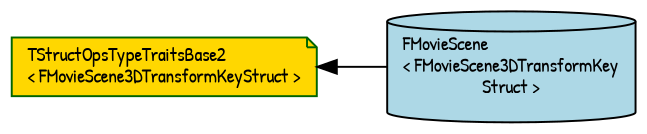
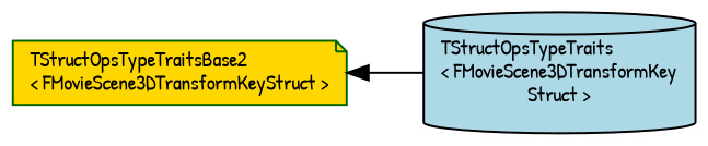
  digraph {
    rankdir=LR
    fontname="Patrick Hand"
    node [fontname="Patrick Hand" fontsize=10 style=filled]
    n1 [color=darkgreen fillcolor=gold height=0.2 label="TStructOpsTypeTraitsBase2\l\< FMovieScene3DTransformKeyStruct \>" shape=note width=0.4]
-   n2 [color=black fillcolor=lightblue height=0.2 label="FMovieScene\l\< FMovieScene3DTransformKey\lStruct \>" shape=cylinder width=0.4]
+   n2 [color=black fillcolor=lightblue height=0.2 label="TStructOpsTypeTraits\l\< FMovieScene3DTransformKey\lStruct \>" shape=cylinder width=0.4]
    n1 -> n2 [color=black dir=back fontname="Patrick Hand" fontsize=10 labelfontname=Helvetica labelfontsize=10 style=solid]
  }
